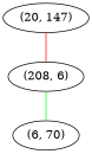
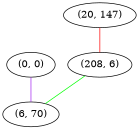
  graph {
    "(208, 6)"
    "(6, 70)"
+   "(0, 0)"
    "(20, 147)"
    "(208, 6)" -- "(6, 70)" [color=green weight=2]
+   "(0, 0)" -- "(6, 70)" [color=purple weight=4]
    "(20, 147)" -- "(208, 6)" [color=red weight=1]
  }
